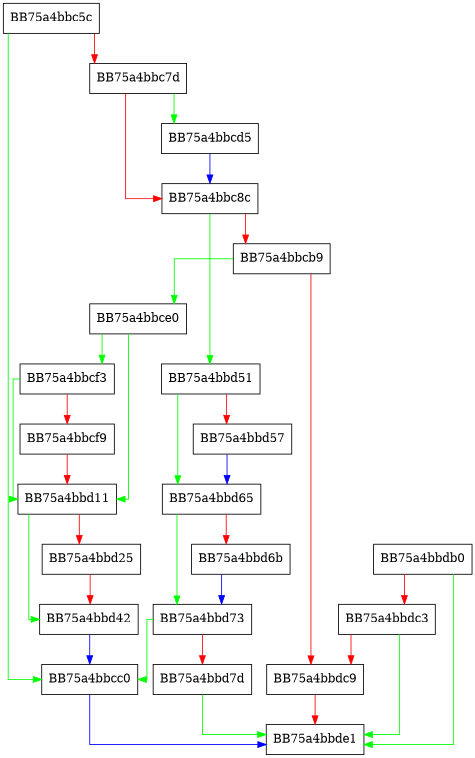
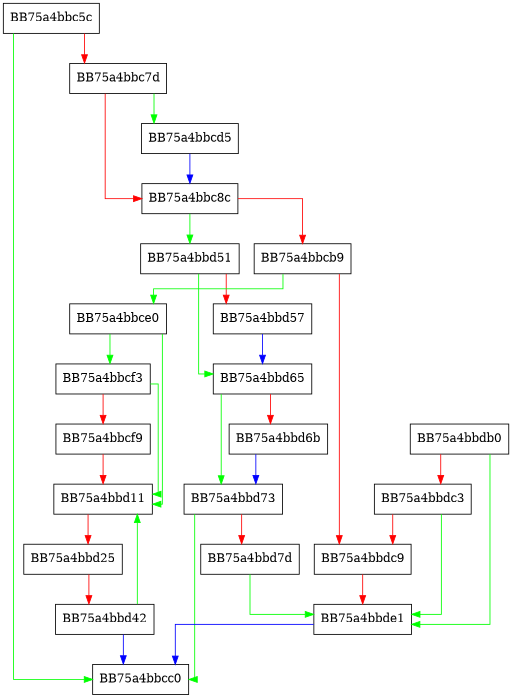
  digraph {
    splines=ortho
    node [shape=box]
    edge [color=green]
    BB75a4bbc5c
    BB75a4bbcc0
    BB75a4bbc7d
    BB75a4bbcd5
    BB75a4bbc8c
    BB75a4bbd51
    BB75a4bbcb9
    BB75a4bbd65
    BB75a4bbd57
    BB75a4bbce0
    BB75a4bbdc9
    BB75a4bbd73
    BB75a4bbd6b
    BB75a4bbd11
    BB75a4bbcf3
    BB75a4bbd42
    BB75a4bbd25
    BB75a4bbcf9
    BB75a4bbd7d
    BB75a4bbde1
    BB75a4bbdb0
    BB75a4bbdc3
    BB75a4bbc5c -> BB75a4bbcc0
    BB75a4bbc5c -> BB75a4bbc7d [color=red]
    BB75a4bbc7d -> BB75a4bbcd5
    BB75a4bbc7d -> BB75a4bbc8c [color=red]
    BB75a4bbcd5 -> BB75a4bbc8c [color=blue]
    BB75a4bbc8c -> BB75a4bbd51
    BB75a4bbc8c -> BB75a4bbcb9 [color=red]
    BB75a4bbd51 -> BB75a4bbd65
    BB75a4bbd51 -> BB75a4bbd57 [color=red]
    BB75a4bbcb9 -> BB75a4bbce0
    BB75a4bbcb9 -> BB75a4bbdc9 [color=red]
    BB75a4bbd65 -> BB75a4bbd73
    BB75a4bbd65 -> BB75a4bbd6b [color=red]
    BB75a4bbd57 -> BB75a4bbd65 [color=blue]
    BB75a4bbce0 -> BB75a4bbd11
    BB75a4bbce0 -> BB75a4bbcf3
    BB75a4bbdc9 -> BB75a4bbde1 [color=red]
    BB75a4bbd73 -> BB75a4bbcc0
    BB75a4bbd73 -> BB75a4bbd7d [color=red]
    BB75a4bbd6b -> BB75a4bbd73 [color=blue]
-   BB75a4bbd11 -> BB75a4bbd42
+   BB75a4bbd42 -> BB75a4bbd11
    BB75a4bbd11 -> BB75a4bbd25 [color=red]
    BB75a4bbcf3 -> BB75a4bbd11
    BB75a4bbcf3 -> BB75a4bbcf9 [color=red]
    BB75a4bbd42 -> BB75a4bbcc0 [color=blue]
    BB75a4bbd25 -> BB75a4bbd42 [color=red]
    BB75a4bbcf9 -> BB75a4bbd11 [color=red]
    BB75a4bbd7d -> BB75a4bbde1
-   BB75a4bbcc0 -> BB75a4bbde1 [color=blue]
+   BB75a4bbde1 -> BB75a4bbcc0 [color=blue]
    BB75a4bbdb0 -> BB75a4bbde1
    BB75a4bbdb0 -> BB75a4bbdc3 [color=red]
    BB75a4bbdc3 -> BB75a4bbdc9 [color=red]
    BB75a4bbdc3 -> BB75a4bbde1
  }
